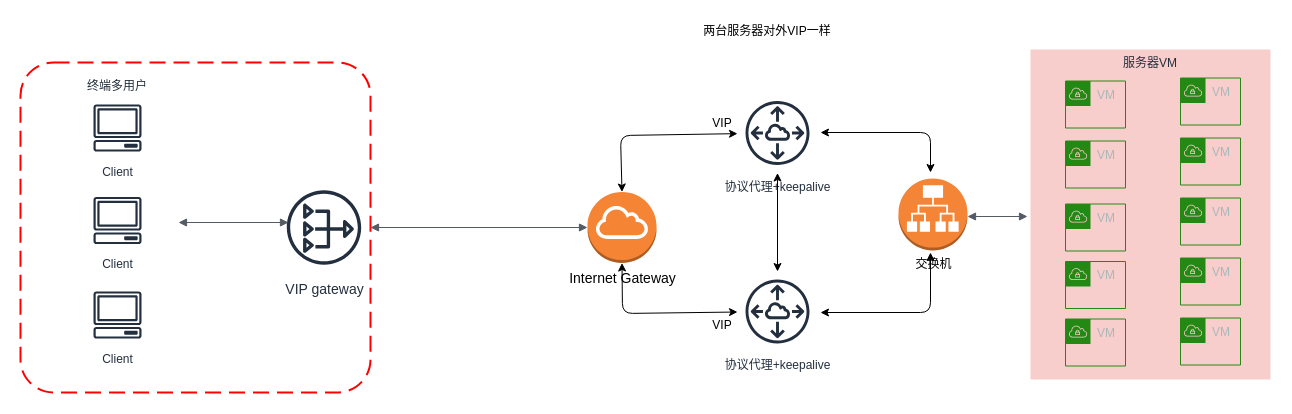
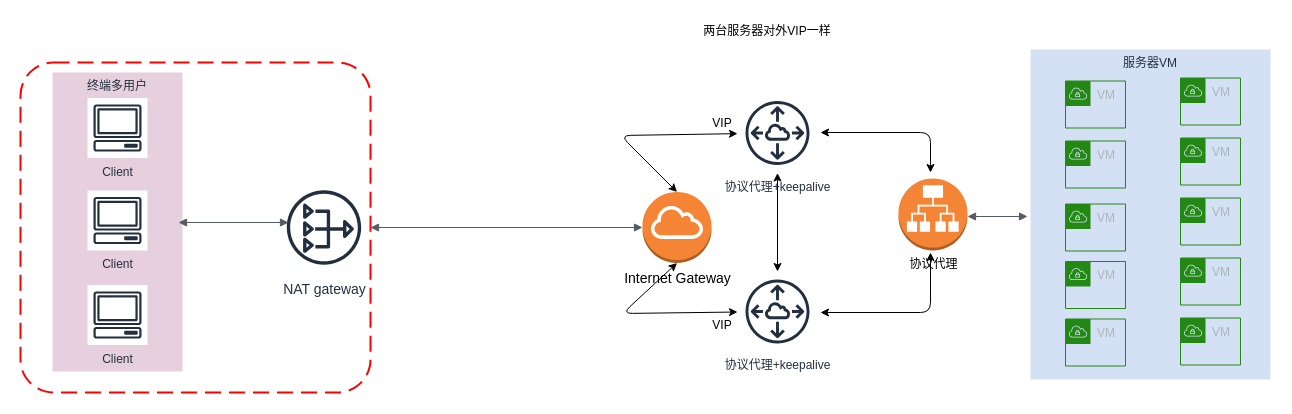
  <mxCell id="0" />
  <mxCell id="1" parent="0" />
- <mxCell id="2" value="服务器VM" style="fillColor=#f8cecc;strokeColor=none;dashed=0;verticalAlign=top;fontStyle=0;fontColor=#232F3D;" vertex="1" parent="1"><mxGeometry x="1030" y="49" width="240" height="330" as="geometry" /></mxCell>
- <mxCell id="3" value="终端多用户" style="fillColor=#ffffff;strokeColor=none;dashed=0;verticalAlign=top;fontStyle=0;fontColor=#232F3D;" vertex="1" parent="1"><mxGeometry x="52" y="72" width="130" height="299" as="geometry" /></mxCell>
- <mxCell id="4" value="&lt;font style=&quot;font-size: 14px&quot;&gt;Internet Gateway&lt;/font&gt;" style="outlineConnect=0;dashed=0;verticalLabelPosition=bottom;verticalAlign=top;align=center;html=1;shape=mxgraph.aws3.internet_gateway;fillColor=#F58534;gradientColor=none;" vertex="1" parent="1"><mxGeometry x="587" y="191.5" width="69" height="71" as="geometry" /></mxCell>
+ <mxCell id="2" value="服务器VM" style="fillColor=#D4E1F5;strokeColor=none;dashed=0;verticalAlign=top;fontStyle=0;fontColor=#232F3D;" vertex="1" parent="1"><mxGeometry x="1030" y="49" width="240" height="330" as="geometry" /></mxCell>
+ <mxCell id="3" value="终端多用户" style="fillColor=#E6D0DE;strokeColor=none;dashed=0;verticalAlign=top;fontStyle=0;fontColor=#232F3D;" vertex="1" parent="1"><mxGeometry x="52" y="72" width="130" height="299" as="geometry" /></mxCell>
+ <mxCell id="4" value="&lt;font style=&quot;font-size: 14px&quot;&gt;Internet Gateway&lt;/font&gt;" style="outlineConnect=0;dashed=0;verticalLabelPosition=bottom;verticalAlign=top;align=center;html=1;shape=mxgraph.aws3.internet_gateway;fillColor=#F58534;gradientColor=none;" vertex="1" parent="1"><mxGeometry x="642" y="191.5" width="69" height="71" as="geometry" /></mxCell>
  <mxCell id="5" value="Client" style="outlineConnect=0;fontColor=#232F3E;gradientColor=none;strokeColor=#232F3E;fillColor=#ffffff;dashed=0;verticalLabelPosition=bottom;verticalAlign=top;align=center;html=1;fontSize=12;fontStyle=0;aspect=fixed;shape=mxgraph.aws4.resourceIcon;resIcon=mxgraph.aws4.client;" vertex="1" parent="1"><mxGeometry x="87" y="97.5" width="60" height="60" as="geometry" /></mxCell>
- <mxCell id="6" value="&lt;font style=&quot;font-size: 14px&quot;&gt;VIP gateway&lt;/font&gt;" style="outlineConnect=0;fontColor=#232F3E;gradientColor=none;strokeColor=#232F3E;fillColor=#ffffff;dashed=0;verticalLabelPosition=bottom;verticalAlign=top;align=center;html=1;fontSize=12;fontStyle=0;aspect=fixed;shape=mxgraph.aws4.resourceIcon;resIcon=mxgraph.aws4.nat_gateway;" vertex="1" parent="1"><mxGeometry x="277" y="180.5" width="93" height="93" as="geometry" /></mxCell>
+ <mxCell id="6" value="&lt;font style=&quot;font-size: 14px&quot;&gt;NAT gateway&lt;/font&gt;" style="outlineConnect=0;fontColor=#232F3E;gradientColor=none;strokeColor=#232F3E;fillColor=#ffffff;dashed=0;verticalLabelPosition=bottom;verticalAlign=top;align=center;html=1;fontSize=12;fontStyle=0;aspect=fixed;shape=mxgraph.aws4.resourceIcon;resIcon=mxgraph.aws4.nat_gateway;" vertex="1" parent="1"><mxGeometry x="277" y="180.5" width="93" height="93" as="geometry" /></mxCell>
  <mxCell id="7" value="Client" style="outlineConnect=0;fontColor=#232F3E;gradientColor=none;strokeColor=#232F3E;fillColor=#ffffff;dashed=0;verticalLabelPosition=bottom;verticalAlign=top;align=center;html=1;fontSize=12;fontStyle=0;aspect=fixed;shape=mxgraph.aws4.resourceIcon;resIcon=mxgraph.aws4.client;" vertex="1" parent="1"><mxGeometry x="87" y="190" width="60" height="60" as="geometry" /></mxCell>
  <mxCell id="8" value="Client" style="outlineConnect=0;fontColor=#232F3E;gradientColor=none;strokeColor=#232F3E;fillColor=#ffffff;dashed=0;verticalLabelPosition=bottom;verticalAlign=top;align=center;html=1;fontSize=12;fontStyle=0;aspect=fixed;shape=mxgraph.aws4.resourceIcon;resIcon=mxgraph.aws4.client;" vertex="1" parent="1"><mxGeometry x="87" y="284.5" width="60" height="60" as="geometry" /></mxCell>
  <mxCell id="9" value="" style="edgeStyle=orthogonalEdgeStyle;html=1;endArrow=block;elbow=vertical;startArrow=block;startFill=1;endFill=1;strokeColor=#545B64;rounded=0;" edge="1" parent="1" target="4" source="23"><mxGeometry width="100" relative="1" as="geometry"><mxPoint x="357" y="246.5" as="sourcePoint" /><mxPoint x="387" y="248.5" as="targetPoint" /></mxGeometry></mxCell>
  <mxCell id="10" value="VM" style="points=[[0,0],[0.25,0],[0.5,0],[0.75,0],[1,0],[1,0.25],[1,0.5],[1,0.75],[1,1],[0.75,1],[0.5,1],[0.25,1],[0,1],[0,0.75],[0,0.5],[0,0.25]];outlineConnect=0;gradientColor=none;html=1;whiteSpace=wrap;fontSize=12;fontStyle=0;shape=mxgraph.aws4.group;grIcon=mxgraph.aws4.group_vpc;strokeColor=#248814;fillColor=none;verticalAlign=top;align=left;spacingLeft=30;fontColor=#AAB7B8;dashed=0;" vertex="1" parent="1"><mxGeometry x="1065" y="80.5" width="60" height="47" as="geometry" /></mxCell>
  <mxCell id="11" value="VM" style="points=[[0,0],[0.25,0],[0.5,0],[0.75,0],[1,0],[1,0.25],[1,0.5],[1,0.75],[1,1],[0.75,1],[0.5,1],[0.25,1],[0,1],[0,0.75],[0,0.5],[0,0.25]];outlineConnect=0;gradientColor=none;html=1;whiteSpace=wrap;fontSize=12;fontStyle=0;shape=mxgraph.aws4.group;grIcon=mxgraph.aws4.group_vpc;strokeColor=#248814;fillColor=none;verticalAlign=top;align=left;spacingLeft=30;fontColor=#AAB7B8;dashed=0;" vertex="1" parent="1"><mxGeometry x="1065" y="140.5" width="60" height="47" as="geometry" /></mxCell>
  <mxCell id="12" value="VM" style="points=[[0,0],[0.25,0],[0.5,0],[0.75,0],[1,0],[1,0.25],[1,0.5],[1,0.75],[1,1],[0.75,1],[0.5,1],[0.25,1],[0,1],[0,0.75],[0,0.5],[0,0.25]];outlineConnect=0;gradientColor=none;html=1;whiteSpace=wrap;fontSize=12;fontStyle=0;shape=mxgraph.aws4.group;grIcon=mxgraph.aws4.group_vpc;strokeColor=#248814;fillColor=none;verticalAlign=top;align=left;spacingLeft=30;fontColor=#AAB7B8;dashed=0;" vertex="1" parent="1"><mxGeometry x="1065" y="203.5" width="60" height="47" as="geometry" /></mxCell>
  <mxCell id="13" value="VM" style="points=[[0,0],[0.25,0],[0.5,0],[0.75,0],[1,0],[1,0.25],[1,0.5],[1,0.75],[1,1],[0.75,1],[0.5,1],[0.25,1],[0,1],[0,0.75],[0,0.5],[0,0.25]];outlineConnect=0;gradientColor=none;html=1;whiteSpace=wrap;fontSize=12;fontStyle=0;shape=mxgraph.aws4.group;grIcon=mxgraph.aws4.group_vpc;strokeColor=#248814;fillColor=none;verticalAlign=top;align=left;spacingLeft=30;fontColor=#AAB7B8;dashed=0;" vertex="1" parent="1"><mxGeometry x="1065" y="261" width="60" height="47" as="geometry" /></mxCell>
  <mxCell id="14" value="VM" style="points=[[0,0],[0.25,0],[0.5,0],[0.75,0],[1,0],[1,0.25],[1,0.5],[1,0.75],[1,1],[0.75,1],[0.5,1],[0.25,1],[0,1],[0,0.75],[0,0.5],[0,0.25]];outlineConnect=0;gradientColor=none;html=1;whiteSpace=wrap;fontSize=12;fontStyle=0;shape=mxgraph.aws4.group;grIcon=mxgraph.aws4.group_vpc;strokeColor=#248814;fillColor=none;verticalAlign=top;align=left;spacingLeft=30;fontColor=#AAB7B8;dashed=0;" vertex="1" parent="1"><mxGeometry x="1065" y="318.5" width="60" height="47" as="geometry" /></mxCell>
  <mxCell id="15" value="协议代理+keepalive" style="outlineConnect=0;fontColor=#232F3E;gradientColor=none;strokeColor=#232F3E;fillColor=#ffffff;dashed=0;verticalLabelPosition=bottom;verticalAlign=top;align=center;html=1;fontSize=12;fontStyle=0;aspect=fixed;shape=mxgraph.aws4.resourceIcon;resIcon=mxgraph.aws4.peering;" vertex="1" parent="1"><mxGeometry x="737" y="271" width="80" height="80" as="geometry" /></mxCell>
- <mxCell id="16" value="交换机" style="outlineConnect=0;dashed=0;verticalLabelPosition=bottom;verticalAlign=top;align=center;html=1;shape=mxgraph.aws3.application_load_balancer;fillColor=#F58536;gradientColor=none;" vertex="1" parent="1"><mxGeometry x="898" y="178" width="69" height="72" as="geometry" /></mxCell>
+ <mxCell id="16" value="协议代理" style="outlineConnect=0;dashed=0;verticalLabelPosition=bottom;verticalAlign=top;align=center;html=1;shape=mxgraph.aws3.application_load_balancer;fillColor=#F58536;gradientColor=none;" vertex="1" parent="1"><mxGeometry x="898" y="178" width="69" height="72" as="geometry" /></mxCell>
  <mxCell id="17" value="VM" style="points=[[0,0],[0.25,0],[0.5,0],[0.75,0],[1,0],[1,0.25],[1,0.5],[1,0.75],[1,1],[0.75,1],[0.5,1],[0.25,1],[0,1],[0,0.75],[0,0.5],[0,0.25]];outlineConnect=0;gradientColor=none;html=1;whiteSpace=wrap;fontSize=12;fontStyle=0;shape=mxgraph.aws4.group;grIcon=mxgraph.aws4.group_vpc;strokeColor=#248814;fillColor=none;verticalAlign=top;align=left;spacingLeft=30;fontColor=#AAB7B8;dashed=0;" vertex="1" parent="1"><mxGeometry x="1180" y="77.5" width="60" height="47" as="geometry" /></mxCell>
  <mxCell id="18" value="VM" style="points=[[0,0],[0.25,0],[0.5,0],[0.75,0],[1,0],[1,0.25],[1,0.5],[1,0.75],[1,1],[0.75,1],[0.5,1],[0.25,1],[0,1],[0,0.75],[0,0.5],[0,0.25]];outlineConnect=0;gradientColor=none;html=1;whiteSpace=wrap;fontSize=12;fontStyle=0;shape=mxgraph.aws4.group;grIcon=mxgraph.aws4.group_vpc;strokeColor=#248814;fillColor=none;verticalAlign=top;align=left;spacingLeft=30;fontColor=#AAB7B8;dashed=0;" vertex="1" parent="1"><mxGeometry x="1180" y="137.5" width="60" height="47" as="geometry" /></mxCell>
  <mxCell id="19" value="VM" style="points=[[0,0],[0.25,0],[0.5,0],[0.75,0],[1,0],[1,0.25],[1,0.5],[1,0.75],[1,1],[0.75,1],[0.5,1],[0.25,1],[0,1],[0,0.75],[0,0.5],[0,0.25]];outlineConnect=0;gradientColor=none;html=1;whiteSpace=wrap;fontSize=12;fontStyle=0;shape=mxgraph.aws4.group;grIcon=mxgraph.aws4.group_vpc;strokeColor=#248814;fillColor=none;verticalAlign=top;align=left;spacingLeft=30;fontColor=#AAB7B8;dashed=0;" vertex="1" parent="1"><mxGeometry x="1180" y="197.5" width="60" height="47" as="geometry" /></mxCell>
  <mxCell id="20" value="VM" style="points=[[0,0],[0.25,0],[0.5,0],[0.75,0],[1,0],[1,0.25],[1,0.5],[1,0.75],[1,1],[0.75,1],[0.5,1],[0.25,1],[0,1],[0,0.75],[0,0.5],[0,0.25]];outlineConnect=0;gradientColor=none;html=1;whiteSpace=wrap;fontSize=12;fontStyle=0;shape=mxgraph.aws4.group;grIcon=mxgraph.aws4.group_vpc;strokeColor=#248814;fillColor=none;verticalAlign=top;align=left;spacingLeft=30;fontColor=#AAB7B8;dashed=0;" vertex="1" parent="1"><mxGeometry x="1180" y="257.5" width="60" height="47" as="geometry" /></mxCell>
  <mxCell id="21" value="VM" style="points=[[0,0],[0.25,0],[0.5,0],[0.75,0],[1,0],[1,0.25],[1,0.5],[1,0.75],[1,1],[0.75,1],[0.5,1],[0.25,1],[0,1],[0,0.75],[0,0.5],[0,0.25]];outlineConnect=0;gradientColor=none;html=1;whiteSpace=wrap;fontSize=12;fontStyle=0;shape=mxgraph.aws4.group;grIcon=mxgraph.aws4.group_vpc;strokeColor=#248814;fillColor=none;verticalAlign=top;align=left;spacingLeft=30;fontColor=#AAB7B8;dashed=0;" vertex="1" parent="1"><mxGeometry x="1180" y="317.5" width="60" height="47" as="geometry" /></mxCell>
  <mxCell id="22" value="" style="edgeStyle=orthogonalEdgeStyle;html=1;endArrow=block;elbow=vertical;startArrow=block;startFill=1;endFill=1;strokeColor=#545B64;rounded=0;" edge="1" parent="1"><mxGeometry width="100" relative="1" as="geometry"><mxPoint x="967" y="216" as="sourcePoint" /><mxPoint x="1027" y="216" as="targetPoint" /></mxGeometry></mxCell>
  <mxCell id="23" value="" style="rounded=1;arcSize=10;dashed=1;strokeColor=#ff0000;fillColor=none;gradientColor=none;dashPattern=8 4;strokeWidth=2;" vertex="1" parent="1"><mxGeometry x="20" y="62" width="350" height="330" as="geometry" /></mxCell>
  <mxCell id="24" value="" style="edgeStyle=orthogonalEdgeStyle;html=1;endArrow=block;elbow=vertical;startArrow=block;startFill=1;endFill=1;strokeColor=#545B64;rounded=0;" edge="1" parent="1"><mxGeometry width="100" relative="1" as="geometry"><mxPoint x="178" y="222" as="sourcePoint" /><mxPoint x="288" y="222" as="targetPoint" /></mxGeometry></mxCell>
  <mxCell id="25" value="协议代理+keepalive" style="outlineConnect=0;fontColor=#232F3E;gradientColor=none;strokeColor=#232F3E;fillColor=#ffffff;dashed=0;verticalLabelPosition=bottom;verticalAlign=top;align=center;html=1;fontSize=12;fontStyle=0;aspect=fixed;shape=mxgraph.aws4.resourceIcon;resIcon=mxgraph.aws4.peering;" vertex="1" parent="1"><mxGeometry x="737" y="92.5" width="80" height="80" as="geometry" /></mxCell>
  <mxCell id="26" value="" style="endArrow=classic;startArrow=classic;html=1;" edge="1" parent="1" source="25" target="15"><mxGeometry width="50" height="50" relative="1" as="geometry"><mxPoint x="99" y="482.5" as="sourcePoint" /><mxPoint x="149" y="432.5" as="targetPoint" /></mxGeometry></mxCell>
  <mxCell id="27" value="" style="endArrow=classic;startArrow=classic;html=1;exitX=0.5;exitY=0;exitDx=0;exitDy=0;exitPerimeter=0;" edge="1" parent="1" source="4" target="25"><mxGeometry width="50" height="50" relative="1" as="geometry"><mxPoint x="20" y="462" as="sourcePoint" /><mxPoint x="70" y="412" as="targetPoint" /><Array as="points"><mxPoint x="620" y="135" /></Array></mxGeometry></mxCell>
  <mxCell id="28" value="" style="endArrow=classic;startArrow=classic;html=1;entryX=0.5;entryY=1;entryDx=0;entryDy=0;entryPerimeter=0;" edge="1" parent="1" source="15" target="4"><mxGeometry width="50" height="50" relative="1" as="geometry"><mxPoint x="20" y="462" as="sourcePoint" /><mxPoint x="70" y="412" as="targetPoint" /><Array as="points"><mxPoint x="622" y="313" /></Array></mxGeometry></mxCell>
  <mxCell id="29" value="" style="endArrow=classic;startArrow=classic;html=1;" edge="1" parent="1"><mxGeometry width="50" height="50" relative="1" as="geometry"><mxPoint x="820" y="132" as="sourcePoint" /><mxPoint x="930" y="172" as="targetPoint" /><Array as="points"><mxPoint x="930" y="132" /></Array></mxGeometry></mxCell>
  <mxCell id="30" value="" style="endArrow=classic;startArrow=classic;html=1;" edge="1" parent="1"><mxGeometry width="50" height="50" relative="1" as="geometry"><mxPoint x="930" y="252" as="sourcePoint" /><mxPoint x="820" y="312" as="targetPoint" /><Array as="points"><mxPoint x="930" y="312" /></Array></mxGeometry></mxCell>
  <mxCell id="31" value="两台服务器对外VIP一样" style="text;html=1;strokeColor=none;fillColor=none;align=center;verticalAlign=middle;whiteSpace=wrap;rounded=0;" vertex="1" parent="1"><mxGeometry x="692" y="20.5" width="150" height="20" as="geometry" /></mxCell>
  <mxCell id="32" value="VIP" style="text;html=1;strokeColor=none;fillColor=none;align=center;verticalAlign=middle;whiteSpace=wrap;rounded=0;" vertex="1" parent="1"><mxGeometry x="702" y="112.5" width="40" height="20" as="geometry" /></mxCell>
  <mxCell id="33" value="VIP" style="text;html=1;strokeColor=none;fillColor=none;align=center;verticalAlign=middle;whiteSpace=wrap;rounded=0;" vertex="1" parent="1"><mxGeometry x="702" y="314.5" width="40" height="20" as="geometry" /></mxCell>
